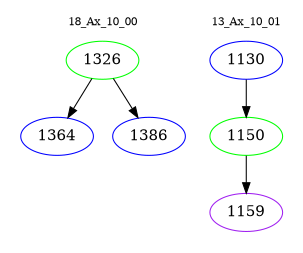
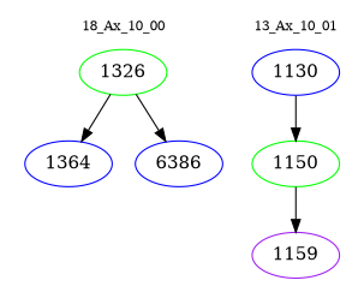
  digraph {
    node [color=blue]
    edge [color=black]
    n1 [label=1364]
    n2 [color=green label=1326]
-   n3 [label=1386]
+   n3 [label=6386]
    n4 [label=1130]
    n5 [color=green label=1150]
    n6 [color=purple label=1159]
    subgraph cluster_1 {
      color=white
      fontsize=10
      label="18_Ax_10_00"
      n1
      n2
      n3
    }
    subgraph cluster_2 {
      color=white
      fontsize=10
      label="13_Ax_10_01"
      n4
      n5
      n6
    }
    n2 -> n1
    n2 -> n3
    n4 -> n5
    n5 -> n6
  }
